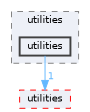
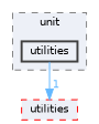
  digraph {
    compound=true
    node [fillcolor="#edf0f7" fontname=Helvetica fontsize=10 shape=box]
    n1 [color=grey25 height=0.2 label=utilities style="filled,bold" width=0.4]
    n2 [color=red height=0.2 label=utilities style="filled,dashed" width=0.4]
    subgraph cluster_1 {
      bgcolor="#edf0f7"
      fontname=Helvetica
      fontsize=10
-     label=utilities
+     label=unit
      pencolor=grey50
      style="filled,dashed"
      n1
    }
    n1 -> n2 [color=steelblue1 fontcolor=steelblue1 fontname=Helvetica fontsize=10 headlabel=1 labeldistance=1.5 labelfontname=Helvetica labelfontsize=10]
  }
